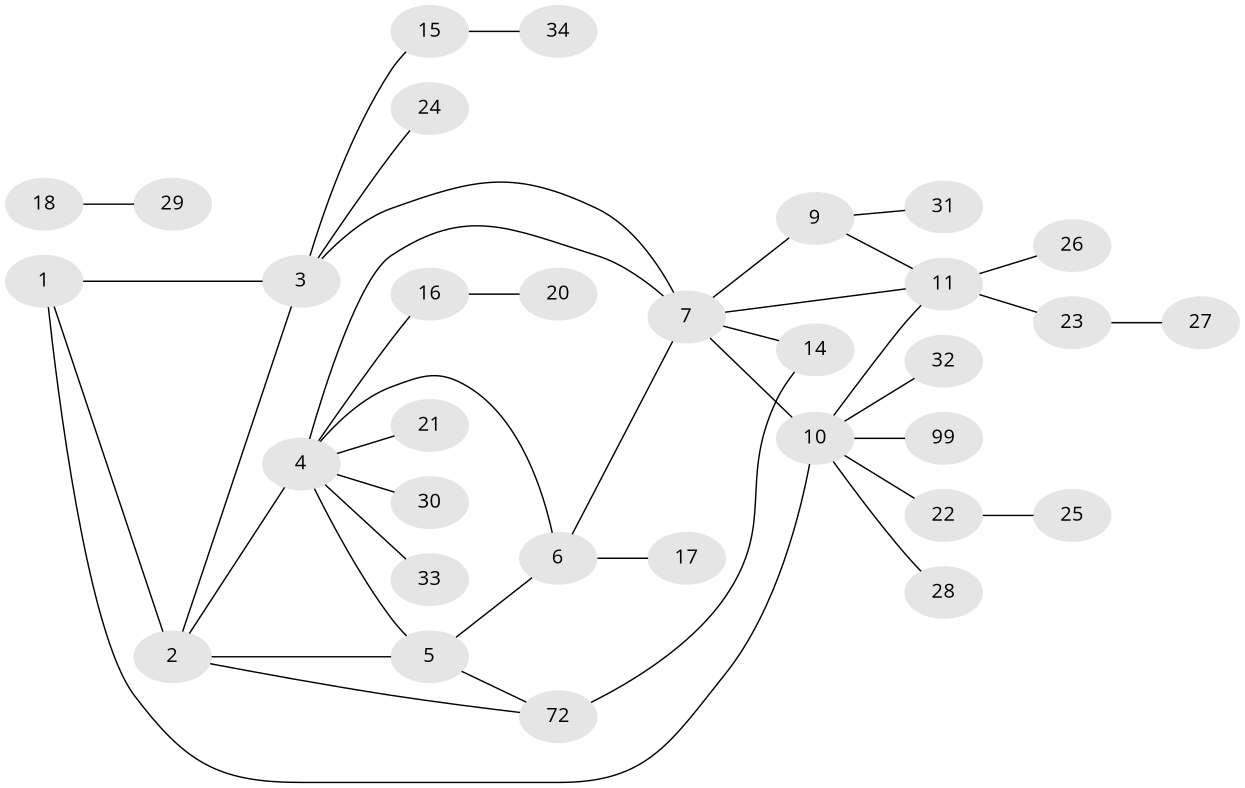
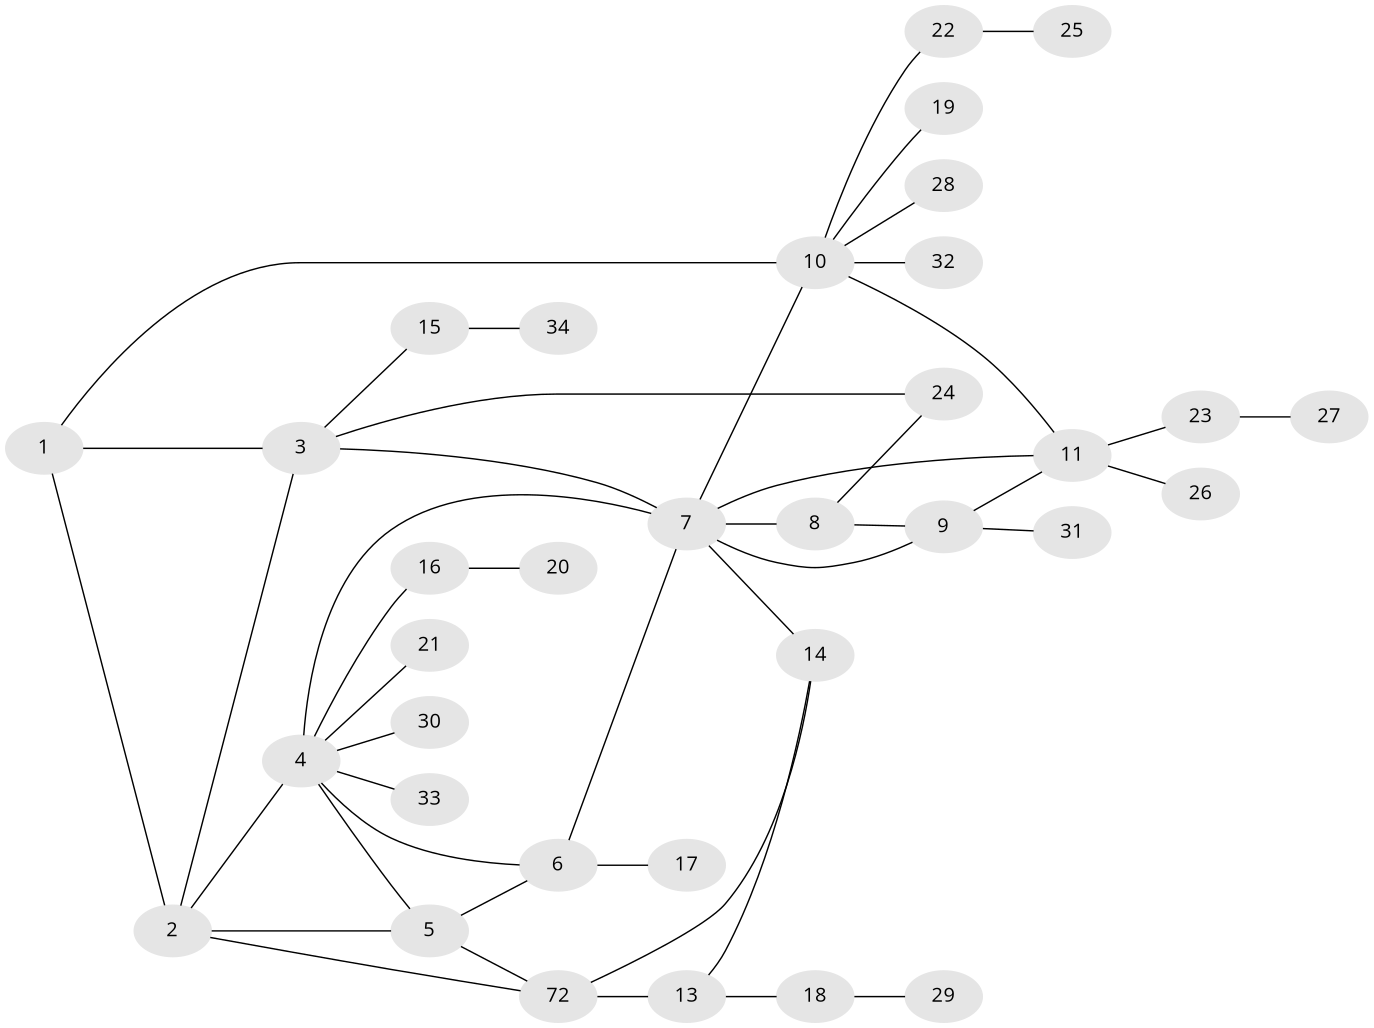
  graph {
    fontname="Open Sans"
    rankdir=LR
    node [color=gray90 fontname="Open Sans" style=filled]
    edge [fontname="Open Sans" weight=1.0]
    1
    2
    3
    10
    4
    5
    n7 [label=72]
    7
    15
    24
    11
-   19 [label=99]
+   19
    22
    28
    32
    6
    16
    21
    30
    33
    14
+   13
+   8
    9
    34
    17
    20
    31
    23
    26
    25
    27
    18
    29
    1 -- 2 [weight=2.0]
    1 -- 3 [weight=6.0]
    1 -- 10
    2 -- 3
    2 -- 4
    2 -- 5
    2 -- n7 [weight=4.0]
    3 -- 7 [weight=2.0]
    3 -- 15
    3 -- 24
    10 -- 11
    10 -- 19
    10 -- 22
    10 -- 28
    10 -- 32
    4 -- 5
    4 -- 7
    4 -- 6
    4 -- 16
    4 -- 21
    4 -- 30
    4 -- 33
    5 -- n7
    5 -- 6 [weight=2.0]
    n7 -- 14
+   n7 -- 13
    7 -- 10
    7 -- 11
    7 -- 14 [weight=3.0]
+   7 -- 8
    7 -- 9
    15 -- 34
    11 -- 23
    11 -- 26
    22 -- 25
    6 -- 7
    6 -- 17
    16 -- 20
+   13 -- 14
+   13 -- 18
+   8 -- 24 [weight=3.0]
+   8 -- 9
    9 -- 11
    9 -- 31
    23 -- 27
    18 -- 29 [weight=3.0]
  }
